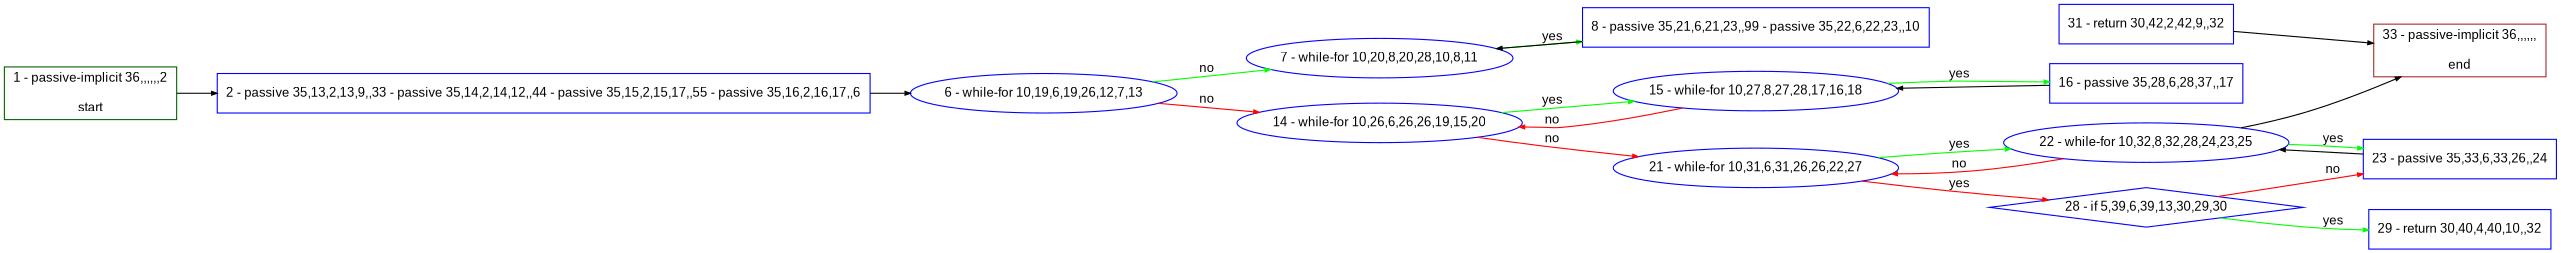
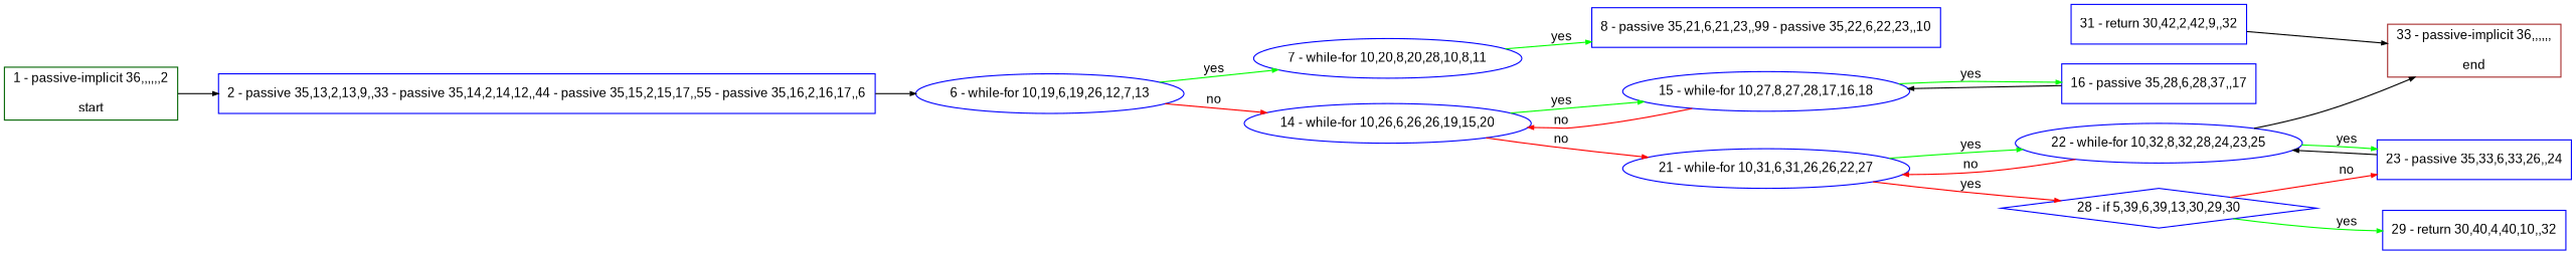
  digraph {
    bgcolor=white
    compound=true
    fillcolor="#FFFFCC"
    fontname=Arial
    fontsize=12
    pack=true
    packmode=clust
    rankdir=LR
    style="rounded,filled"
    node [color="#0000ff" compound=true fillcolor="#ffffff" fixedsize=false fontname=Arial fontsize=12 node_initialized=no shape=box style=filled]
    edge [arrowhead=normal arrowsize=0.5 arrowtail=none color="#000000" compound=true dir=forward fontcolor=black fontname=Arial fontsize=12]
    n1 [label="2 - passive 35,13,2,13,9,,33 - passive 35,14,2,14,12,,44 - passive 35,15,2,15,17,,55 - passive 35,16,2,16,17,,6"]
    n2 [label="6 - while-for 10,19,6,19,26,12,7,13" shape=oval]
    n3 [label="7 - while-for 10,20,8,20,28,10,8,11" shape=oval]
    n4 [label="14 - while-for 10,26,6,26,26,19,15,20" shape=oval]
    n5 [color="#006400" label="1 - passive-implicit 36,,,,,,2\n\nstart"]
    n6 [label="8 - passive 35,21,6,21,23,,99 - passive 35,22,6,22,23,,10"]
    n7 [label="15 - while-for 10,27,8,27,28,17,16,18" shape=oval]
    n8 [label="21 - while-for 10,31,6,31,26,26,22,27" shape=oval]
    n9 [label="16 - passive 35,28,6,28,37,,17"]
    n10 [label="22 - while-for 10,32,8,32,28,24,23,25" shape=oval]
    n11 [label="28 - if 5,39,6,39,13,30,29,30" shape=diamond]
    n12 [label="23 - passive 35,33,6,33,26,,24"]
    n13 [color="#a52a2a" label="33 - passive-implicit 36,,,,,,\n\nend"]
    n14 [label="29 - return 30,40,4,40,10,,32"]
    n15 [label="31 - return 30,42,2,42,9,,32"]
    n1 -> n2
-   n2 -> n3 [color="#00ff00" label=no]
+   n2 -> n3 [color="#00ff00" label=yes]
    n2 -> n4 [color="#ff0000" label=no]
    n3 -> n6 [color="#00ff00" label=yes]
    n4 -> n7 [color="#00ff00" label=yes]
    n4 -> n8 [color="#ff0000" label=no]
    n5 -> n1
-   n6 -> n3
    n7 -> n4 [color="#ff0000" label=no]
    n7 -> n9 [color="#00ff00" label=yes]
    n8 -> n10 [color="#00ff00" label=yes]
    n8 -> n11 [color="#ff0000" label=yes]
    n9 -> n7
    n10 -> n8 [color="#ff0000" label=no]
    n10 -> n12 [color="#00ff00" label=yes]
    n10 -> n13
    n11 -> n12 [color="#ff0000" label=no]
    n11 -> n14 [color="#00ff00" label=yes]
    n12 -> n10
    n15 -> n13
  }
